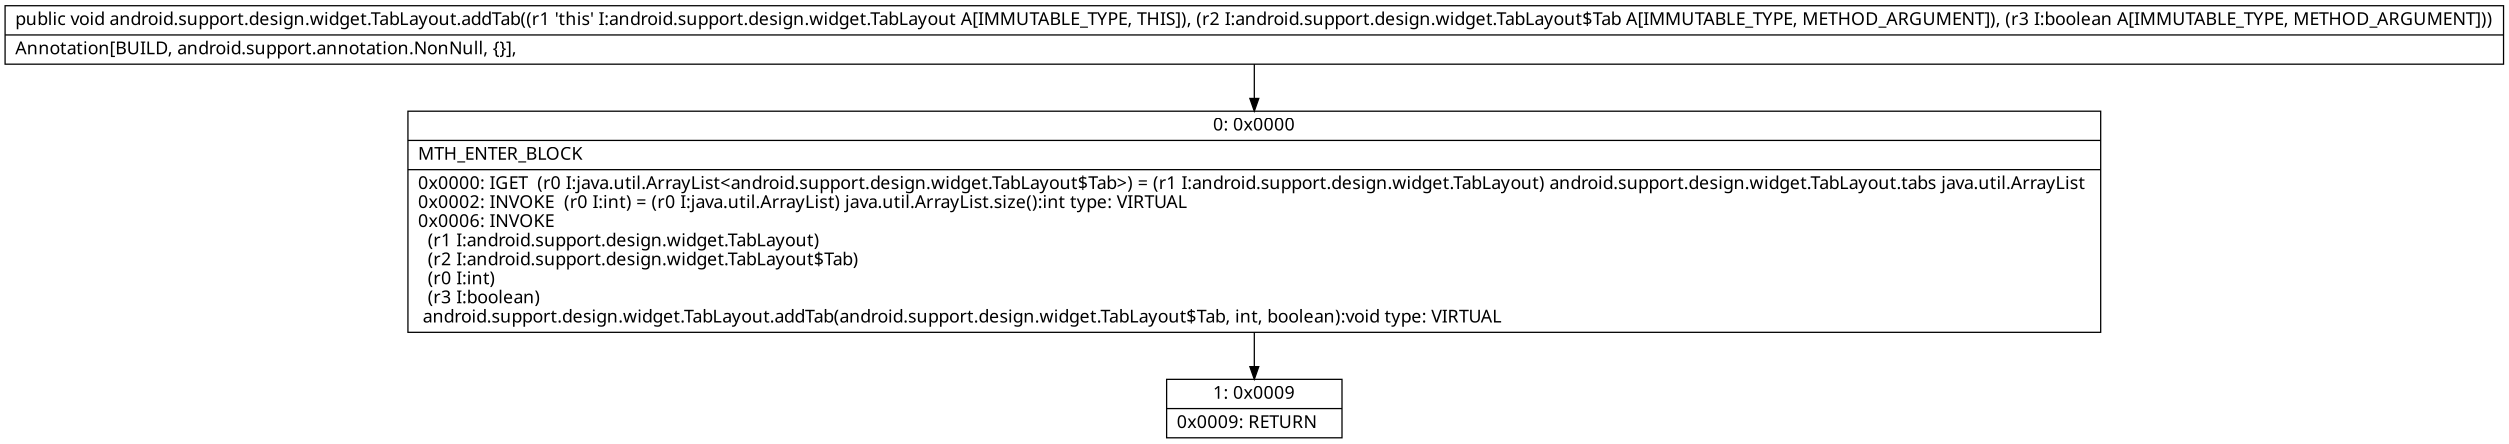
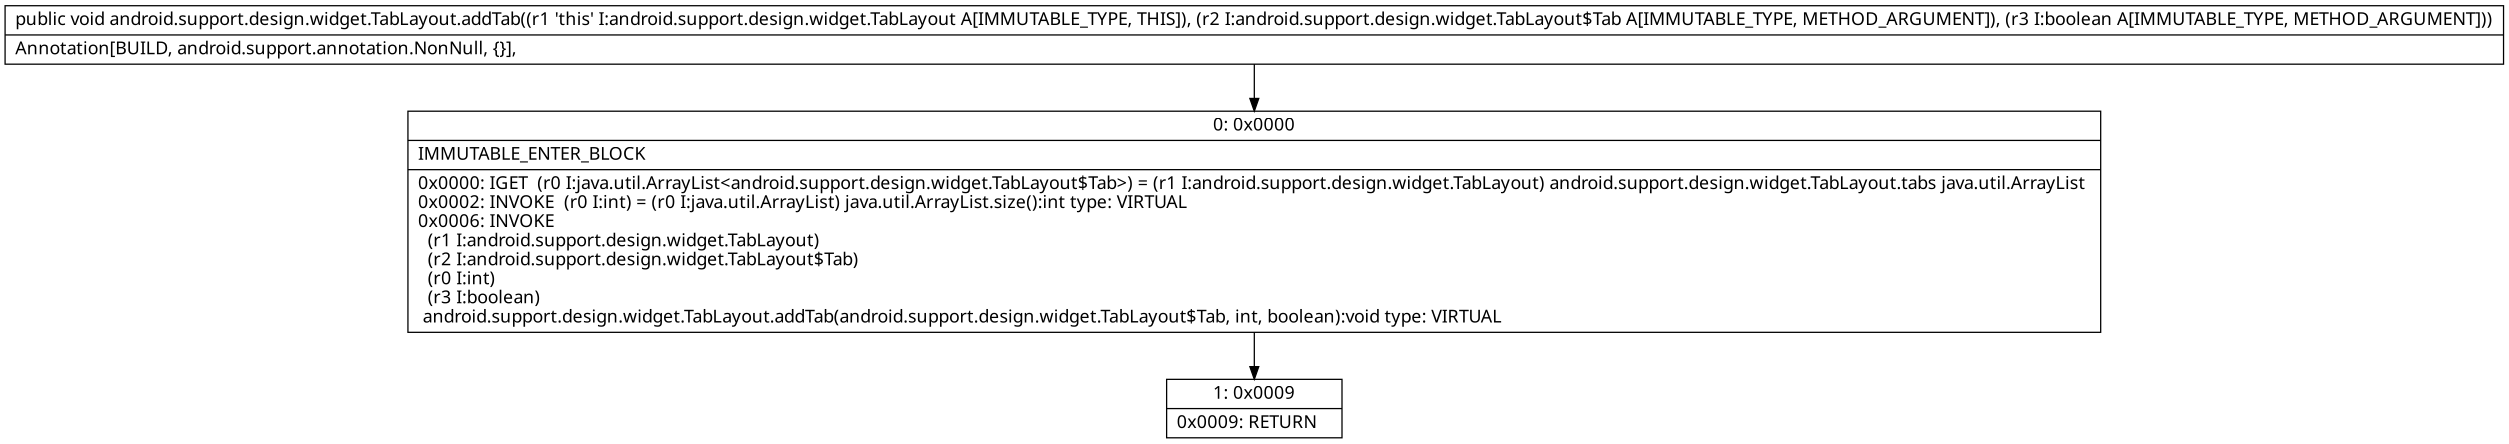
  digraph {
    fontname="Noto Sans"
    node [shape=record fontname="Noto Sans"]
    edge [fontname="Noto Sans"]
-   n1 [label="{0\:\ 0x0000|MTH_ENTER_BLOCK\l|0x0000: IGET  (r0 I:java.util.ArrayList\<android.support.design.widget.TabLayout$Tab\>) = (r1 I:android.support.design.widget.TabLayout) android.support.design.widget.TabLayout.tabs java.util.ArrayList \l0x0002: INVOKE  (r0 I:int) = (r0 I:java.util.ArrayList) java.util.ArrayList.size():int type: VIRTUAL \l0x0006: INVOKE  \l  (r1 I:android.support.design.widget.TabLayout)\l  (r2 I:android.support.design.widget.TabLayout$Tab)\l  (r0 I:int)\l  (r3 I:boolean)\l android.support.design.widget.TabLayout.addTab(android.support.design.widget.TabLayout$Tab, int, boolean):void type: VIRTUAL \l}"]
+   n1 [label="{0\:\ 0x0000|IMMUTABLE_ENTER_BLOCK\l|0x0000: IGET  (r0 I:java.util.ArrayList\<android.support.design.widget.TabLayout$Tab\>) = (r1 I:android.support.design.widget.TabLayout) android.support.design.widget.TabLayout.tabs java.util.ArrayList \l0x0002: INVOKE  (r0 I:int) = (r0 I:java.util.ArrayList) java.util.ArrayList.size():int type: VIRTUAL \l0x0006: INVOKE  \l  (r1 I:android.support.design.widget.TabLayout)\l  (r2 I:android.support.design.widget.TabLayout$Tab)\l  (r0 I:int)\l  (r3 I:boolean)\l android.support.design.widget.TabLayout.addTab(android.support.design.widget.TabLayout$Tab, int, boolean):void type: VIRTUAL \l}"]
    n2 [label="{1\:\ 0x0009|0x0009: RETURN   \l}"]
    n3 [label="{public void android.support.design.widget.TabLayout.addTab((r1 'this' I:android.support.design.widget.TabLayout A[IMMUTABLE_TYPE, THIS]), (r2 I:android.support.design.widget.TabLayout$Tab A[IMMUTABLE_TYPE, METHOD_ARGUMENT]), (r3 I:boolean A[IMMUTABLE_TYPE, METHOD_ARGUMENT]))  | Annotation[BUILD, android.support.annotation.NonNull, \{\}], \l}"]
    n1 -> n2
    n3 -> n1
  }
